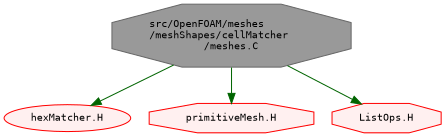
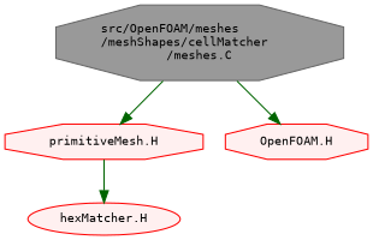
  digraph {
    fontname="DejaVu Sans Mono"
    node [color=red fillcolor="#FFF0F0" fontname="DejaVu Sans Mono" fontsize=10 shape=octagon style=filled]
    edge [color=darkgreen fontname="DejaVu Sans Mono" fontsize=10 labelfontname=Helvetica labelfontsize=10 style=solid]
    n1 [color=gray40 fillcolor=grey60 fontcolor=black height=0.2 label="src/OpenFOAM/meshes\l/meshShapes/cellMatcher\l/meshes.C" width=0.4]
    n2 [height=0.2 label="hexMatcher.H" shape=ellipse width=0.4]
    n3 [height=0.2 label="primitiveMesh.H" width=0.4]
-   n4 [height=0.2 label="ListOps.H" width=0.4]
-   n1 -> n2
+   n4 [height=0.2 label="OpenFOAM.H" width=0.4]
+   n3 -> n2
    n1 -> n3
    n1 -> n4
  }
